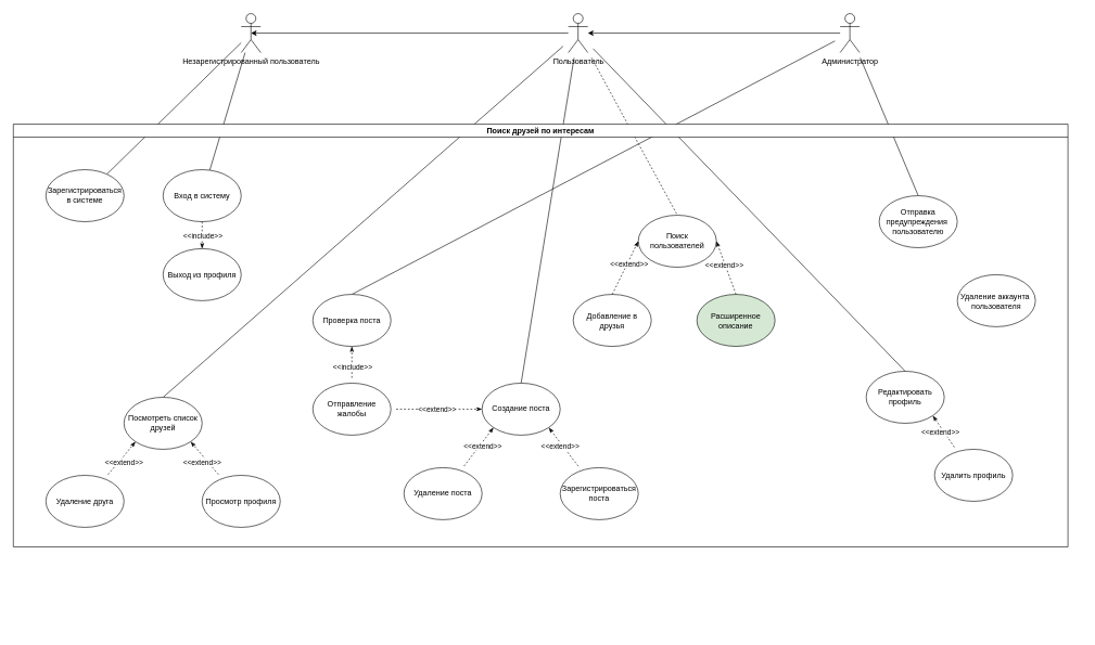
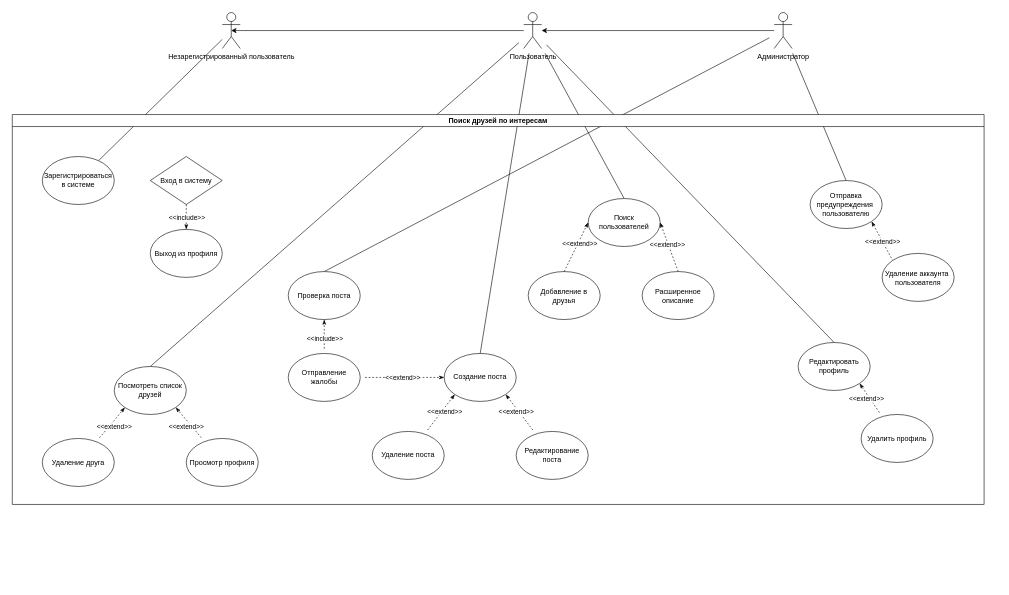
  <mxCell id="0" />
  <mxCell id="1" parent="0" />
  <mxCell id="2" style="rounded=0;orthogonalLoop=1;jettySize=auto;html=1;entryX=0.5;entryY=0.5;entryDx=0;entryDy=0;entryPerimeter=0;" parent="1" source="7" target="14" edge="1"><mxGeometry relative="1" as="geometry" /></mxCell>
  <mxCell id="3" style="edgeStyle=none;rounded=0;orthogonalLoop=1;jettySize=auto;html=1;entryX=0.5;entryY=0;entryDx=0;entryDy=0;strokeColor=default;endArrow=none;endFill=0;startSize=6;endSize=6;sourcePerimeterSpacing=8;targetPerimeterSpacing=8;" parent="1" source="7" target="60" edge="1"><mxGeometry relative="1" as="geometry" /></mxCell>
  <mxCell id="4" style="edgeStyle=none;rounded=0;orthogonalLoop=1;jettySize=auto;html=1;entryX=0.5;entryY=0;entryDx=0;entryDy=0;strokeColor=default;endArrow=none;endFill=0;startSize=6;endSize=6;sourcePerimeterSpacing=8;targetPerimeterSpacing=8;" parent="1" source="7" target="39" edge="1"><mxGeometry relative="1" as="geometry" /></mxCell>
  <mxCell id="5" style="edgeStyle=none;rounded=0;orthogonalLoop=1;jettySize=auto;html=1;entryX=0.5;entryY=0;entryDx=0;entryDy=0;strokeColor=default;endArrow=none;endFill=0;startSize=6;endSize=6;sourcePerimeterSpacing=8;targetPerimeterSpacing=8;" parent="1" source="7" target="24" edge="1"><mxGeometry relative="1" as="geometry" /></mxCell>
- <mxCell id="6" style="edgeStyle=none;rounded=0;orthogonalLoop=1;jettySize=auto;html=1;entryX=0.5;entryY=0;entryDx=0;entryDy=0;strokeColor=default;endArrow=none;endFill=0;startSize=6;endSize=6;sourcePerimeterSpacing=8;targetPerimeterSpacing=8;dashed=1;" parent="1" source="7" target="34" edge="1"><mxGeometry relative="1" as="geometry" /></mxCell>
+ <mxCell id="6" style="edgeStyle=none;rounded=0;orthogonalLoop=1;jettySize=auto;html=1;entryX=0.5;entryY=0;entryDx=0;entryDy=0;strokeColor=default;endArrow=none;endFill=0;startSize=6;endSize=6;sourcePerimeterSpacing=8;targetPerimeterSpacing=8;" parent="1" source="7" target="34" edge="1"><mxGeometry relative="1" as="geometry" /></mxCell>
  <mxCell id="7" value="Пользователь" style="shape=umlActor;verticalLabelPosition=bottom;verticalAlign=top;html=1;outlineConnect=0;" parent="1" vertex="1"><mxGeometry x="872.5" y="20" width="30" height="60" as="geometry" /></mxCell>
  <mxCell id="8" style="rounded=0;orthogonalLoop=1;jettySize=auto;html=1;" parent="1" source="11" target="7" edge="1"><mxGeometry relative="1" as="geometry" /></mxCell>
  <mxCell id="9" style="edgeStyle=none;rounded=0;orthogonalLoop=1;jettySize=auto;html=1;entryX=0.5;entryY=0;entryDx=0;entryDy=0;strokeColor=default;endArrow=none;endFill=0;startSize=6;endSize=6;sourcePerimeterSpacing=8;targetPerimeterSpacing=8;" parent="1" source="11" target="31" edge="1"><mxGeometry relative="1" as="geometry" /></mxCell>
  <mxCell id="10" style="edgeStyle=none;rounded=0;orthogonalLoop=1;jettySize=auto;html=1;entryX=0.5;entryY=0;entryDx=0;entryDy=0;strokeColor=default;startArrow=none;startFill=0;endArrow=none;endFill=0;startSize=6;endSize=6;sourcePerimeterSpacing=8;targetPerimeterSpacing=8;" parent="1" source="11" target="36" edge="1"><mxGeometry relative="1" as="geometry" /></mxCell>
  <mxCell id="11" value="Администратор" style="shape=umlActor;verticalLabelPosition=bottom;verticalAlign=top;html=1;outlineConnect=0;shadow=0;" parent="1" vertex="1"><mxGeometry x="1290" y="20" width="30" height="60" as="geometry" /></mxCell>
  <mxCell id="12" style="rounded=0;orthogonalLoop=1;jettySize=auto;html=1;endArrow=none;endFill=0;" parent="1" source="14" target="16" edge="1"><mxGeometry relative="1" as="geometry" /></mxCell>
- <mxCell id="13" style="rounded=0;orthogonalLoop=1;jettySize=auto;html=1;endArrow=none;endFill=0;" parent="1" source="14" target="17" edge="1"><mxGeometry relative="1" as="geometry" /></mxCell>
  <mxCell id="14" value="Незарегистрированный пользователь" style="shape=umlActor;verticalLabelPosition=bottom;verticalAlign=top;html=1;outlineConnect=0;shadow=0;" parent="1" vertex="1"><mxGeometry x="370" y="20" width="30" height="60" as="geometry" /></mxCell>
  <mxCell id="15" value="Поиск друзей по интересам" style="swimlane;shadow=0;startSize=20;" parent="1" vertex="1"><mxGeometry y="190" width="1620" height="650" as="geometry" x="20" /></mxCell>
  <mxCell id="16" value="Зарегистрироваться в системе" style="ellipse;whiteSpace=wrap;html=1;shadow=0;" parent="15" vertex="1"><mxGeometry x="50" y="70" width="120" height="80" as="geometry" /></mxCell>
- <mxCell id="17" value="Вход в систему" style="ellipse;whiteSpace=wrap;html=1;" parent="15" vertex="1"><mxGeometry x="230" y="70" width="120" height="80" as="geometry" /></mxCell>
+ <mxCell id="17" value="Вход в систему" style="rhombus;whiteSpace=wrap;html=1;" parent="15" vertex="1"><mxGeometry x="230" y="70" width="120" height="80" as="geometry" /></mxCell>
  <mxCell id="18" style="edgeStyle=orthogonalEdgeStyle;rounded=0;orthogonalLoop=1;jettySize=auto;html=1;dashed=1;endArrow=classicThin;endFill=1;" parent="15" source="17" target="20" edge="1"><mxGeometry relative="1" as="geometry"><Array as="points" /><mxPoint x="480" y="190" as="targetPoint" /></mxGeometry></mxCell>
  <mxCell id="19" value="&amp;lt;&amp;lt;include&amp;gt;&amp;gt;" style="edgeLabel;html=1;align=center;verticalAlign=middle;resizable=0;points=[];" parent="18" vertex="1" connectable="0"><mxGeometry x="-0.567" y="-2" relative="1" as="geometry"><mxPoint x="2" y="12" as="offset" /></mxGeometry></mxCell>
  <mxCell id="20" value="Выход из профиля" style="ellipse;whiteSpace=wrap;html=1;shadow=0;" parent="15" vertex="1"><mxGeometry x="230" y="191.5" width="120" height="80" as="geometry" /></mxCell>
  <mxCell id="21" value="" style="group" parent="15" vertex="1" connectable="0"><mxGeometry x="50" y="420" width="360" height="200" as="geometry" /></mxCell>
  <mxCell id="22" value="Просмотр профиля" style="ellipse;whiteSpace=wrap;html=1;shadow=0;" parent="21" vertex="1"><mxGeometry x="240" y="120" width="120" height="80" as="geometry" /></mxCell>
  <mxCell id="23" value="Удаление друга" style="ellipse;whiteSpace=wrap;html=1;shadow=0;" parent="21" vertex="1"><mxGeometry y="120" width="120" height="80" as="geometry" /></mxCell>
  <mxCell id="24" value="Посмотреть список друзей" style="ellipse;whiteSpace=wrap;html=1;hachureGap=4;" parent="21" vertex="1"><mxGeometry x="120" width="120" height="80" as="geometry" /></mxCell>
  <mxCell id="25" style="edgeStyle=none;rounded=0;orthogonalLoop=1;jettySize=auto;html=1;entryX=1;entryY=1;entryDx=0;entryDy=0;dashed=1;strokeColor=default;endArrow=classicThin;endFill=1;startSize=6;endSize=6;sourcePerimeterSpacing=8;targetPerimeterSpacing=8;" parent="21" source="22" target="24" edge="1"><mxGeometry relative="1" as="geometry" /></mxCell>
  <mxCell id="26" value="&amp;lt;&amp;lt;extend&amp;gt;&amp;gt;" style="edgeLabel;html=1;align=center;verticalAlign=middle;resizable=0;points=[];" parent="25" vertex="1" connectable="0"><mxGeometry x="-0.103" y="1" relative="1" as="geometry"><mxPoint x="-5" y="3" as="offset" /></mxGeometry></mxCell>
  <mxCell id="27" style="edgeStyle=none;rounded=0;orthogonalLoop=1;jettySize=auto;html=1;entryX=0;entryY=1;entryDx=0;entryDy=0;dashed=1;strokeColor=default;endArrow=classicThin;endFill=1;startSize=6;endSize=6;sourcePerimeterSpacing=8;targetPerimeterSpacing=8;" parent="21" source="23" target="24" edge="1"><mxGeometry relative="1" as="geometry"><Array as="points"><mxPoint x="120" y="90" /></Array></mxGeometry></mxCell>
  <mxCell id="28" value="&amp;lt;&amp;lt;extend&amp;gt;&amp;gt;" style="edgeLabel;html=1;align=center;verticalAlign=middle;resizable=0;points=[];" parent="27" vertex="1" connectable="0"><mxGeometry x="-0.042" y="-1" relative="1" as="geometry"><mxPoint x="3" y="5" as="offset" /></mxGeometry></mxCell>
+ <mxCell id="29" style="edgeStyle=none;rounded=0;orthogonalLoop=1;jettySize=auto;html=1;exitX=1;exitY=1;exitDx=0;exitDy=0;entryX=0;entryY=0;entryDx=0;entryDy=0;startArrow=classicThin;startFill=1;endArrow=none;endFill=0;dashed=1;" parent="15" source="31" target="32" edge="1"><mxGeometry relative="1" as="geometry" /></mxCell>
+ <mxCell id="30" value="&amp;lt;&amp;lt;extend&amp;gt;&amp;gt;" style="edgeLabel;html=1;align=center;verticalAlign=middle;resizable=0;points=[];" parent="29" vertex="1" connectable="0"><mxGeometry x="-0.266" y="1" relative="1" as="geometry"><mxPoint x="4" y="10" as="offset" /></mxGeometry></mxCell>
  <mxCell id="31" value="Отправка предупреждения&amp;nbsp; пользователю" style="ellipse;whiteSpace=wrap;html=1;shadow=0;" parent="15" vertex="1"><mxGeometry x="1330" y="110" width="120" height="80" as="geometry" /></mxCell>
  <mxCell id="32" value="Удаление аккаунта&amp;nbsp; пользователя" style="ellipse;whiteSpace=wrap;html=1;shadow=0;" parent="15" vertex="1"><mxGeometry x="1450" y="231.5" width="120" height="80" as="geometry" /></mxCell>
  <mxCell id="33" value="" style="group" parent="15" vertex="1" connectable="0"><mxGeometry x="840" y="140" width="360" height="638.25" as="geometry" /></mxCell>
  <mxCell id="34" value="Поиск пользователей" style="ellipse;whiteSpace=wrap;html=1;shadow=0;" parent="33" vertex="1"><mxGeometry x="120" width="120" height="80" as="geometry" /></mxCell>
  <mxCell id="35" value="" style="group" parent="33" vertex="1" connectable="0"><mxGeometry x="-380" y="121.75" width="660" height="516.5" as="geometry" /></mxCell>
  <mxCell id="36" value="Проверка поста" style="ellipse;whiteSpace=wrap;html=1;shadow=0;" parent="35" vertex="1"><mxGeometry width="120" height="80" as="geometry" /></mxCell>
  <mxCell id="37" value="" style="group" parent="35" vertex="1" connectable="0"><mxGeometry x="140" y="136.5" width="510" height="380" as="geometry" /></mxCell>
  <mxCell id="38" value="" style="group" parent="37" vertex="1" connectable="0"><mxGeometry width="360" height="380" as="geometry" /></mxCell>
  <mxCell id="39" value="Создание поста" style="ellipse;whiteSpace=wrap;html=1;" parent="38" vertex="1"><mxGeometry x="120" width="120" height="80" as="geometry" /></mxCell>
  <mxCell id="40" value="Удаление поста" style="ellipse;whiteSpace=wrap;html=1;shadow=0;" parent="38" vertex="1"><mxGeometry y="130" width="120" height="80" as="geometry" /></mxCell>
- <mxCell id="41" value="Зарегистрироваться поста" style="ellipse;whiteSpace=wrap;html=1;shadow=0;" parent="38" vertex="1"><mxGeometry x="240" y="130" width="120" height="80" as="geometry" /></mxCell>
+ <mxCell id="41" value="Редактирование поста" style="ellipse;whiteSpace=wrap;html=1;shadow=0;" parent="38" vertex="1"><mxGeometry x="240" y="130" width="120" height="80" as="geometry" /></mxCell>
  <mxCell id="42" style="edgeStyle=none;rounded=0;orthogonalLoop=1;jettySize=auto;html=1;entryX=0;entryY=1;entryDx=0;entryDy=0;dashed=1;strokeColor=default;endArrow=classicThin;endFill=1;startSize=6;endSize=6;sourcePerimeterSpacing=8;targetPerimeterSpacing=8;" parent="38" source="40" target="39" edge="1"><mxGeometry relative="1" as="geometry" /></mxCell>
  <mxCell id="43" value="&amp;lt;&amp;lt;extend&amp;gt;&amp;gt;" style="edgeLabel;html=1;align=center;verticalAlign=middle;resizable=0;points=[];" parent="42" vertex="1" connectable="0"><mxGeometry x="0.248" relative="1" as="geometry"><mxPoint y="6" as="offset" /></mxGeometry></mxCell>
  <mxCell id="44" style="edgeStyle=none;rounded=0;orthogonalLoop=1;jettySize=auto;html=1;entryX=1;entryY=1;entryDx=0;entryDy=0;dashed=1;strokeColor=default;endArrow=classicThin;endFill=1;startSize=6;endSize=6;sourcePerimeterSpacing=8;targetPerimeterSpacing=8;" parent="38" source="41" target="39" edge="1"><mxGeometry relative="1" as="geometry" /></mxCell>
  <mxCell id="45" value="&amp;lt;&amp;lt;extend&amp;gt;&amp;gt;" style="edgeLabel;html=1;align=center;verticalAlign=middle;resizable=0;points=[];" parent="44" vertex="1" connectable="0"><mxGeometry x="0.269" y="2" relative="1" as="geometry"><mxPoint x="2" y="6" as="offset" /></mxGeometry></mxCell>
  <mxCell id="46" value="Отправление жалобы" style="ellipse;whiteSpace=wrap;html=1;hachureGap=4;" parent="35" vertex="1"><mxGeometry y="136.5" width="120" height="80" as="geometry" /></mxCell>
  <mxCell id="47" style="edgeStyle=none;rounded=0;orthogonalLoop=1;jettySize=auto;html=1;entryX=0;entryY=0.5;entryDx=0;entryDy=0;strokeColor=default;startArrow=none;startFill=0;endArrow=classicThin;endFill=1;startSize=6;endSize=6;sourcePerimeterSpacing=8;targetPerimeterSpacing=8;dashed=1;" parent="35" source="46" target="39" edge="1"><mxGeometry relative="1" as="geometry" /></mxCell>
  <mxCell id="48" value="&amp;lt;&amp;lt;extend&amp;gt;&amp;gt;" style="edgeLabel;html=1;align=center;verticalAlign=middle;resizable=0;points=[];" parent="47" vertex="1" connectable="0"><mxGeometry x="0.316" relative="1" as="geometry"><mxPoint x="-25" as="offset" /></mxGeometry></mxCell>
  <mxCell id="49" style="edgeStyle=none;rounded=0;orthogonalLoop=1;jettySize=auto;html=1;entryX=0.5;entryY=1;entryDx=0;entryDy=0;strokeColor=default;startArrow=none;startFill=0;endArrow=classicThin;endFill=1;startSize=6;endSize=6;sourcePerimeterSpacing=8;targetPerimeterSpacing=8;dashed=1;" parent="35" source="46" target="36" edge="1"><mxGeometry relative="1" as="geometry"><Array as="points" /></mxGeometry></mxCell>
  <mxCell id="50" value="&amp;lt;&amp;lt;include&amp;gt;&amp;gt;" style="edgeLabel;html=1;align=center;verticalAlign=middle;resizable=0;points=[];" parent="49" vertex="1" connectable="0"><mxGeometry x="-0.285" relative="1" as="geometry"><mxPoint as="offset" /></mxGeometry></mxCell>
- <mxCell id="51" value="Расширенное описание" style="ellipse;whiteSpace=wrap;html=1;fillColor=#d5e8d4;" parent="35" vertex="1"><mxGeometry x="590" width="120" height="80" as="geometry" /></mxCell>
+ <mxCell id="51" value="Расширенное описание" style="ellipse;whiteSpace=wrap;html=1;" parent="35" vertex="1"><mxGeometry x="590" width="120" height="80" as="geometry" /></mxCell>
  <mxCell id="52" value="Добавление в друзья" style="ellipse;whiteSpace=wrap;html=1;shadow=0;" parent="35" vertex="1"><mxGeometry x="400" width="120" height="80" as="geometry" /></mxCell>
  <mxCell id="53" style="edgeStyle=none;rounded=0;orthogonalLoop=1;jettySize=auto;html=1;entryX=1;entryY=0.5;entryDx=0;entryDy=0;dashed=1;strokeColor=default;endArrow=classicThin;endFill=1;startSize=6;endSize=6;sourcePerimeterSpacing=8;targetPerimeterSpacing=8;exitX=0.5;exitY=0;exitDx=0;exitDy=0;" edge="1" parent="33" source="51" target="34"><mxGeometry relative="1" as="geometry"><mxPoint x="280" y="120" as="sourcePoint" /><mxPoint x="234.646" y="62.304" as="targetPoint" /></mxGeometry></mxCell>
  <mxCell id="54" value="&amp;lt;&amp;lt;extend&amp;gt;&amp;gt;" style="edgeLabel;html=1;align=center;verticalAlign=middle;resizable=0;points=[];" vertex="1" connectable="0" parent="53"><mxGeometry x="0.269" y="2" relative="1" as="geometry"><mxPoint x="2" y="6" as="offset" /></mxGeometry></mxCell>
  <mxCell id="55" style="edgeStyle=none;rounded=0;orthogonalLoop=1;jettySize=auto;html=1;entryX=0;entryY=0.5;entryDx=0;entryDy=0;dashed=1;strokeColor=default;endArrow=classicThin;endFill=1;startSize=6;endSize=6;sourcePerimeterSpacing=8;targetPerimeterSpacing=8;exitX=0.5;exitY=0;exitDx=0;exitDy=0;" edge="1" parent="33" target="34"><mxGeometry relative="1" as="geometry"><mxPoint x="80" y="121.75" as="sourcePoint" /><mxPoint x="50" y="40" as="targetPoint" /></mxGeometry></mxCell>
  <mxCell id="56" value="&amp;lt;&amp;lt;extend&amp;gt;&amp;gt;" style="edgeLabel;html=1;align=center;verticalAlign=middle;resizable=0;points=[];" vertex="1" connectable="0" parent="55"><mxGeometry x="0.269" y="2" relative="1" as="geometry"><mxPoint x="2" y="6" as="offset" /></mxGeometry></mxCell>
  <mxCell id="57" value="" style="group" parent="15" vertex="1" connectable="0"><mxGeometry x="1190" y="380" width="450" height="320" as="geometry" /></mxCell>
  <mxCell id="58" value="" style="group" parent="57" vertex="1" connectable="0"><mxGeometry width="360" height="320" as="geometry" /></mxCell>
  <mxCell id="59" value="Удалить профиль" style="ellipse;whiteSpace=wrap;html=1;shadow=0;" parent="58" vertex="1"><mxGeometry x="225" y="120" width="120" height="80" as="geometry" /></mxCell>
  <mxCell id="60" value="Редактировать профиль" style="ellipse;whiteSpace=wrap;html=1;shadow=0;" parent="58" vertex="1"><mxGeometry x="120" width="120" height="80" as="geometry" /></mxCell>
  <mxCell id="61" style="edgeStyle=none;rounded=0;orthogonalLoop=1;jettySize=auto;html=1;entryX=1;entryY=1;entryDx=0;entryDy=0;dashed=1;strokeColor=default;endArrow=classicThin;endFill=1;startSize=6;endSize=6;sourcePerimeterSpacing=8;targetPerimeterSpacing=8;" parent="58" source="59" target="60" edge="1"><mxGeometry relative="1" as="geometry" /></mxCell>
  <mxCell id="62" value="&amp;lt;&amp;lt;extend&amp;gt;&amp;gt;" style="edgeLabel;html=1;align=center;verticalAlign=middle;resizable=0;points=[];" parent="61" vertex="1" connectable="0"><mxGeometry x="-0.239" y="5" relative="1" as="geometry"><mxPoint x="-5" y="-8" as="offset" /></mxGeometry></mxCell>
